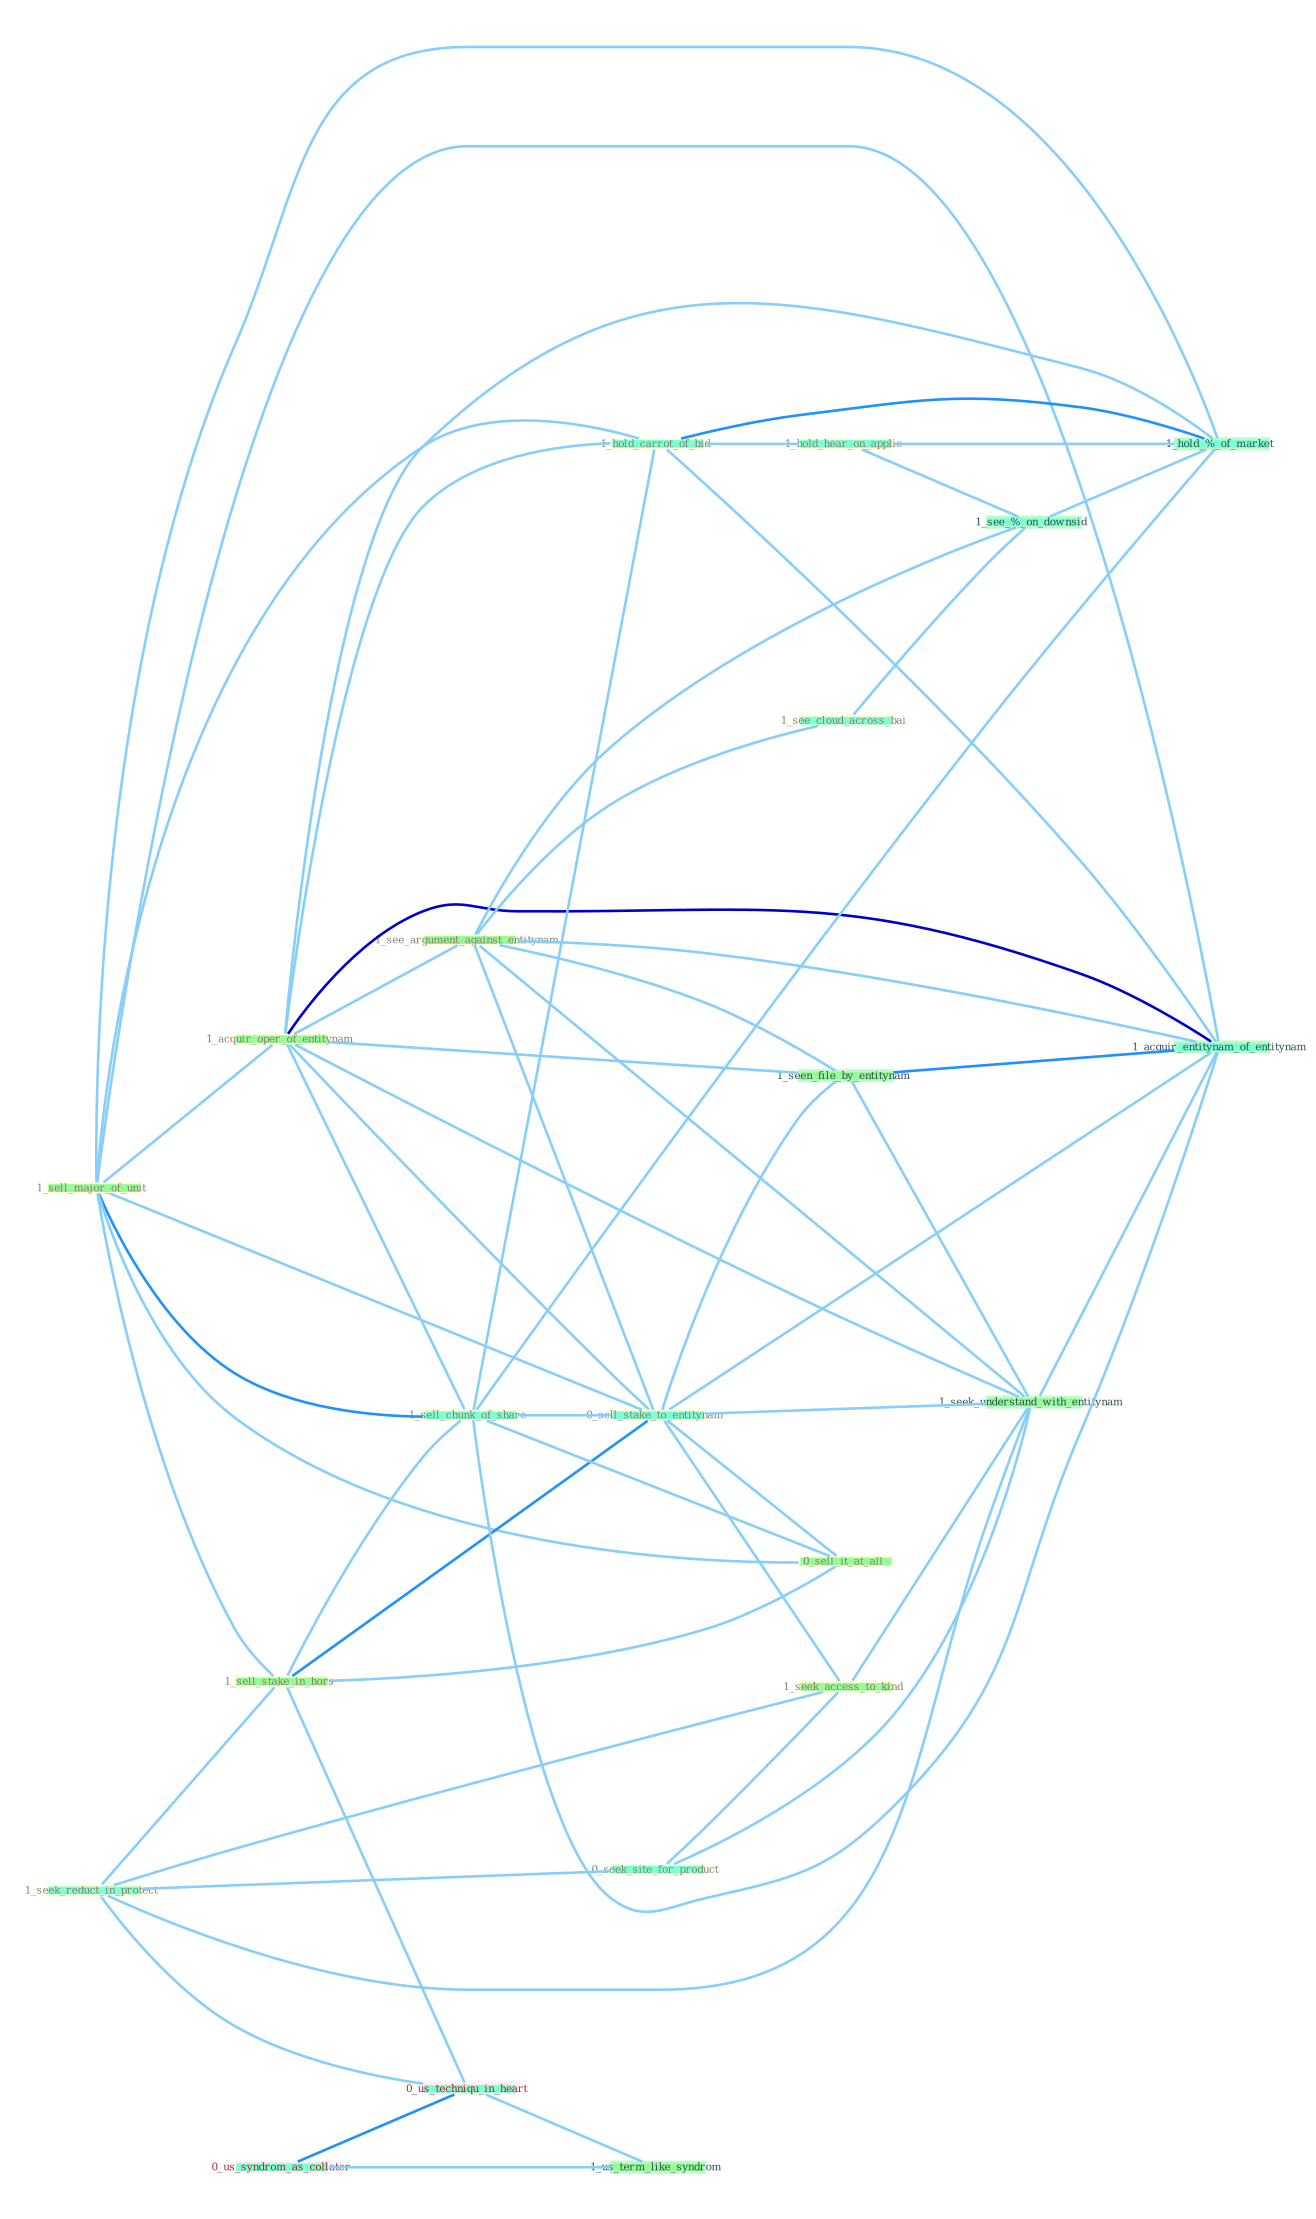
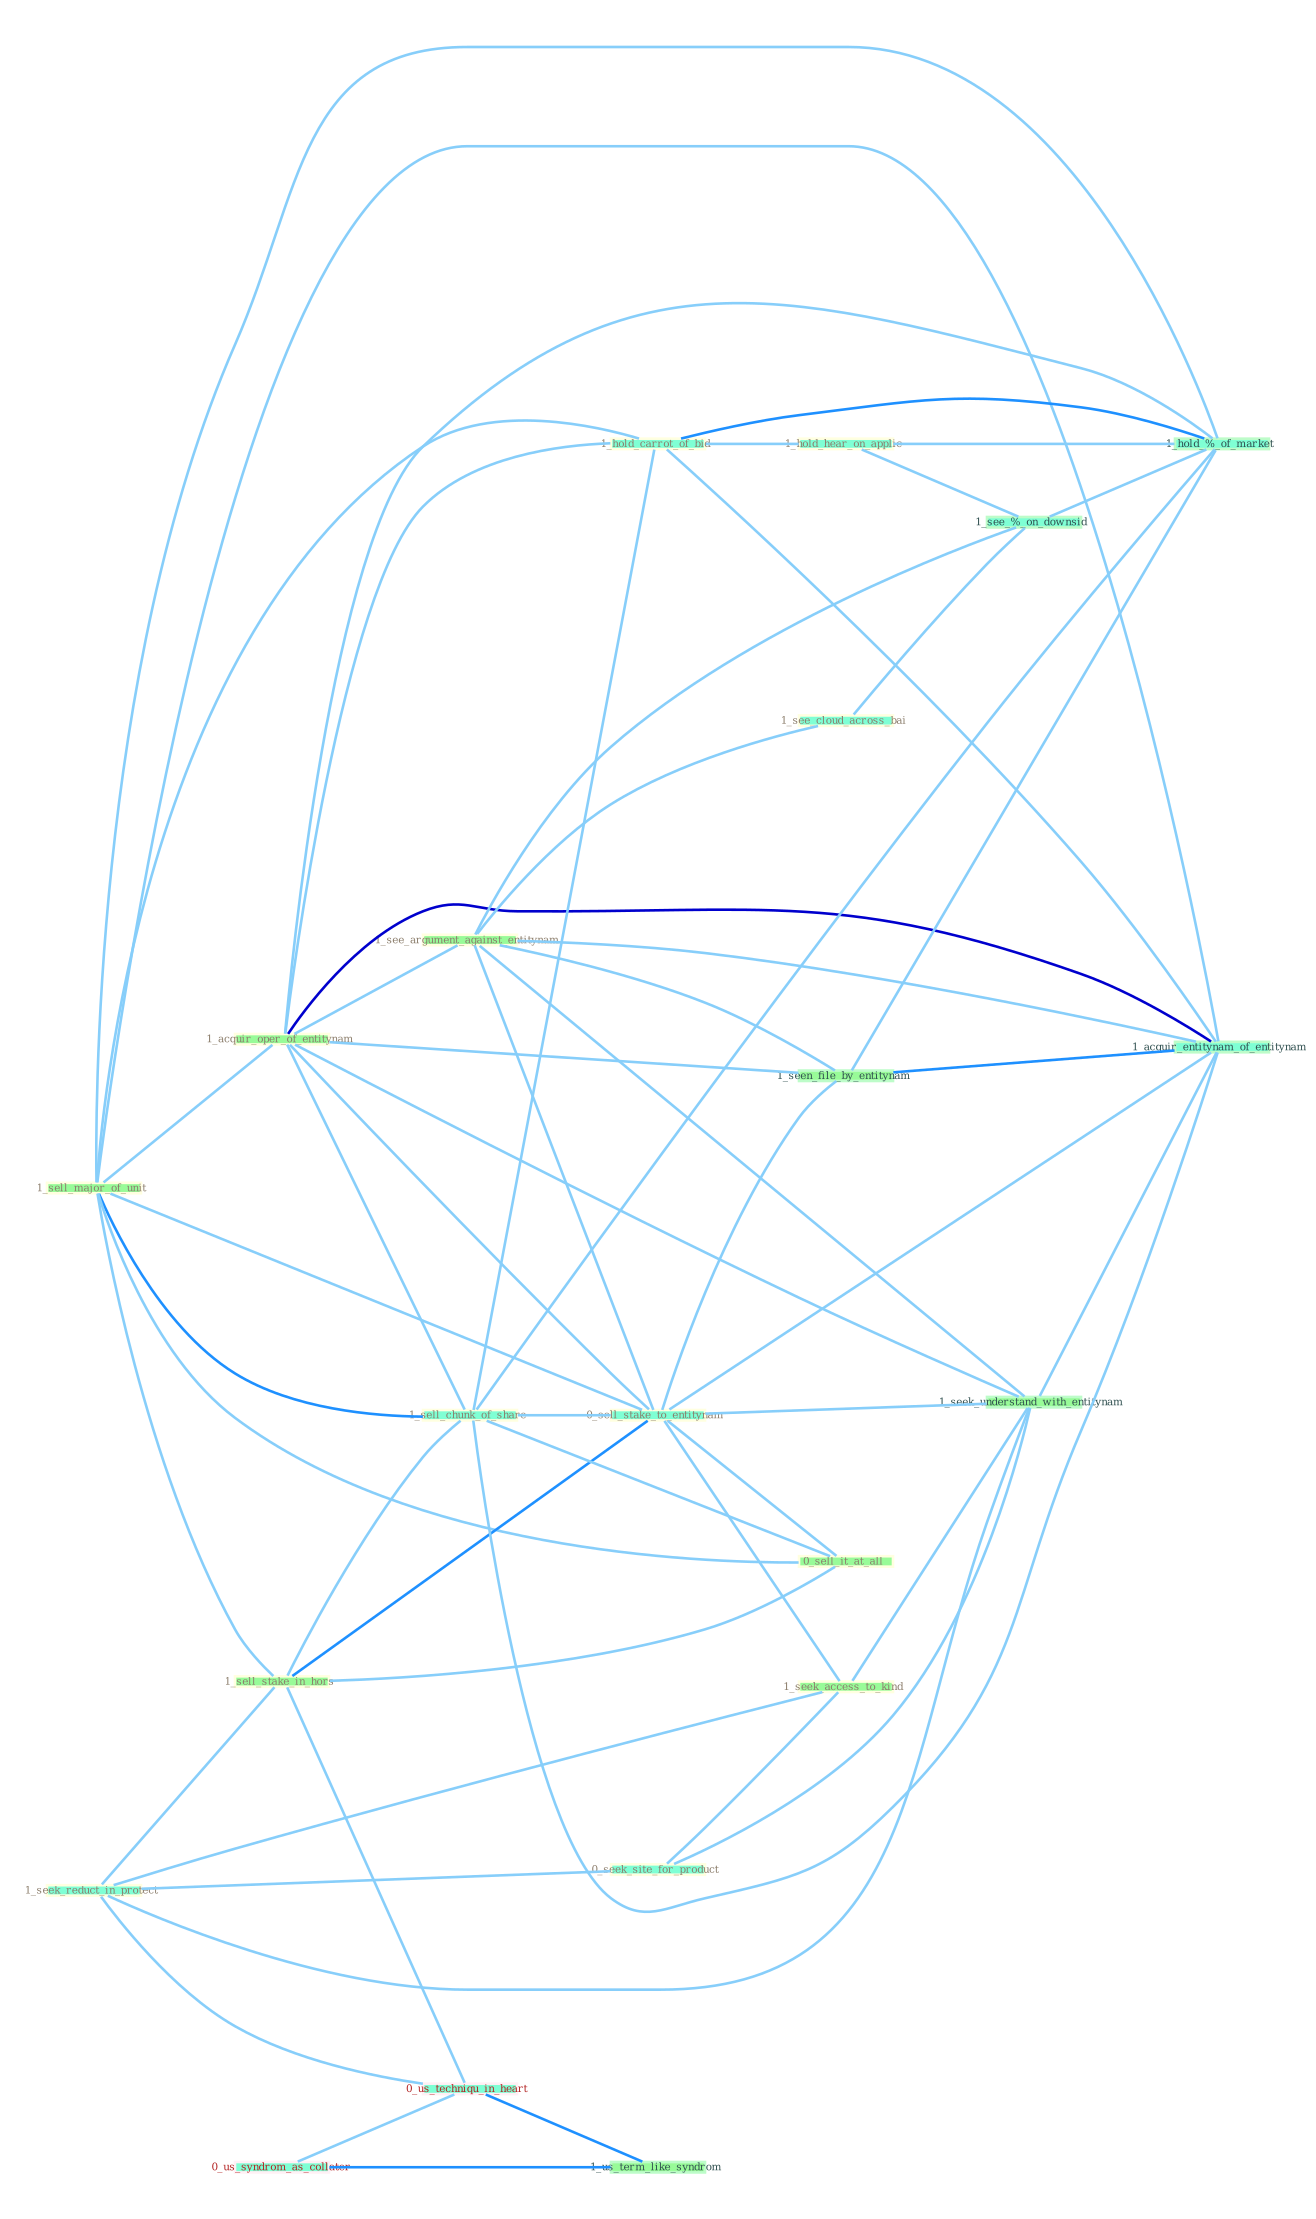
  graph {
    rankdir=LR
    node [color="#ffffe0" fillcolor=aquamarine fixedsize=true fontcolor="#8b7d6b" fontsize=4 shape=polygon style=filled]
    edge [color="#87cefa" w=1]
    "1_seek_reduct_in_protect " [height=.06 width=.5]
    "1_sell_major_of_unit " [fillcolor=palegreen height=.06 width=.5]
    "1_sell_stake_in_hors " [fillcolor=palegreen height=.06 width=.5]
    "1_acquir_oper_of_entitynam " [fillcolor=palegreen height=.06 width=.5]
    "1_sell_chunk_of_share " [height=.06 width=.5]
    "0_seek_site_for_product " [height=.06 width=.5]
    "1_hold_carrot_of_bid " [height=.06 width=.5]
    "1_see_argument_against_entitynam " [fillcolor=palegreen height=.06 width=.5]
    "0_sell_stake_to_entitynam " [height=.06 width=.5]
    "1_hold_hear_on_applic " [height=.06 width=.5]
    "1_see_cloud_across_bai " [height=.06 width=.5]
    "0_sell_it_at_all " [fillcolor=palegreen height=.06 width=.5]
    "1_seek_access_to_kind " [fillcolor=palegreen height=.06 width=.5]
    n14 [color="#fff0f5" fontcolor="#b22222" height=.06 label="0_us_syndrom_as_collater" width=.5]
    "0_us_techniqu_in_heart " [color="#fff0f5" fontcolor="#b22222" height=.06 width=.5]
    "1_seek_understand_with_entitynam " [color="#BDFCC9" fillcolor=palegreen fontcolor="#2f4f4f" height=.06 width=.5]
    "1_acquir_entitynam_of_entitynam " [color="#BDFCC9" fontcolor="#2f4f4f" height=.06 width=.5]
    "1_hold_%_of_market " [color="#BDFCC9" fontcolor="#2f4f4f" height=.06 width=.5]
    "1_seen_file_by_entitynam " [color="#BDFCC9" fillcolor=palegreen fontcolor="#2f4f4f" height=.06 width=.5]
    "1_see_%_on_downsid " [color="#BDFCC9" fontcolor="#2f4f4f" height=.06 width=.5]
    "1_us_term_like_syndrom " [color="#BDFCC9" fillcolor=palegreen fontcolor="#2f4f4f" height=.06 width=.5]
    subgraph sub_1 {
      "1_seek_reduct_in_protect "
      "1_sell_major_of_unit "
      "1_sell_stake_in_hors "
      "1_acquir_oper_of_entitynam "
      "1_sell_chunk_of_share "
      "0_seek_site_for_product "
      "1_hold_carrot_of_bid "
      "1_see_argument_against_entitynam "
      "0_sell_stake_to_entitynam "
      "1_hold_hear_on_applic "
      "1_see_cloud_across_bai "
      "0_sell_it_at_all "
      "1_seek_access_to_kind "
    }
    subgraph sub_2 {
      n14
      "0_us_techniqu_in_heart "
    }
    "1_seek_reduct_in_protect " -- "1_sell_stake_in_hors "
    "1_seek_reduct_in_protect " -- "0_seek_site_for_product "
    "1_seek_reduct_in_protect " -- "1_seek_access_to_kind "
    "1_seek_reduct_in_protect " -- "0_us_techniqu_in_heart "
    "1_seek_reduct_in_protect " -- "1_seek_understand_with_entitynam "
    "1_sell_major_of_unit " -- "1_sell_stake_in_hors "
    "1_sell_major_of_unit " -- "1_acquir_oper_of_entitynam "
    "1_sell_major_of_unit " -- "1_sell_chunk_of_share " [color="#1e90ff" w=2]
    "1_sell_major_of_unit " -- "1_hold_carrot_of_bid "
    "1_sell_major_of_unit " -- "0_sell_stake_to_entitynam "
    "1_sell_major_of_unit " -- "0_sell_it_at_all "
    "1_sell_major_of_unit " -- "1_acquir_entitynam_of_entitynam "
    "1_sell_major_of_unit " -- "1_hold_%_of_market "
    "1_sell_stake_in_hors " -- "1_sell_chunk_of_share "
    "1_sell_stake_in_hors " -- "0_sell_stake_to_entitynam " [color="#1e90ff" w=2]
    "1_sell_stake_in_hors " -- "0_sell_it_at_all "
    "1_sell_stake_in_hors " -- "0_us_techniqu_in_heart "
    "1_acquir_oper_of_entitynam " -- "1_sell_chunk_of_share "
    "1_acquir_oper_of_entitynam " -- "1_hold_carrot_of_bid "
    "1_acquir_oper_of_entitynam " -- "1_see_argument_against_entitynam "
    "1_acquir_oper_of_entitynam " -- "0_sell_stake_to_entitynam "
    "1_acquir_oper_of_entitynam " -- "1_seek_understand_with_entitynam "
    "1_acquir_oper_of_entitynam " -- "1_acquir_entitynam_of_entitynam " [color="#0000cd" w=3]
    "1_acquir_oper_of_entitynam " -- "1_hold_%_of_market "
    "1_acquir_oper_of_entitynam " -- "1_seen_file_by_entitynam "
    "1_sell_chunk_of_share " -- "1_hold_carrot_of_bid "
    "1_sell_chunk_of_share " -- "0_sell_stake_to_entitynam "
    "1_sell_chunk_of_share " -- "0_sell_it_at_all "
    "1_sell_chunk_of_share " -- "1_acquir_entitynam_of_entitynam "
    "1_sell_chunk_of_share " -- "1_hold_%_of_market "
    "0_seek_site_for_product " -- "1_seek_access_to_kind "
    "0_seek_site_for_product " -- "1_seek_understand_with_entitynam "
    "1_hold_carrot_of_bid " -- "1_hold_hear_on_applic "
    "1_hold_carrot_of_bid " -- "1_acquir_entitynam_of_entitynam "
    "1_hold_carrot_of_bid " -- "1_hold_%_of_market " [color="#1e90ff" w=2]
    "1_see_argument_against_entitynam " -- "0_sell_stake_to_entitynam "
    "1_see_argument_against_entitynam " -- "1_see_cloud_across_bai "
    "1_see_argument_against_entitynam " -- "1_seek_understand_with_entitynam "
    "1_see_argument_against_entitynam " -- "1_acquir_entitynam_of_entitynam "
    "1_see_argument_against_entitynam " -- "1_seen_file_by_entitynam "
    "1_see_argument_against_entitynam " -- "1_see_%_on_downsid "
    "0_sell_stake_to_entitynam " -- "0_sell_it_at_all "
    "0_sell_stake_to_entitynam " -- "1_seek_access_to_kind "
    "0_sell_stake_to_entitynam " -- "1_seek_understand_with_entitynam "
    "0_sell_stake_to_entitynam " -- "1_acquir_entitynam_of_entitynam "
    "0_sell_stake_to_entitynam " -- "1_seen_file_by_entitynam "
    "1_hold_hear_on_applic " -- "1_hold_%_of_market "
    "1_hold_hear_on_applic " -- "1_see_%_on_downsid "
    "1_see_cloud_across_bai " -- "1_see_%_on_downsid "
    "1_seek_access_to_kind " -- "1_seek_understand_with_entitynam "
-   n14 -- "0_us_techniqu_in_heart " [color="#1e90ff"]
-   n14 -- "1_us_term_like_syndrom "
-   "0_us_techniqu_in_heart " -- "1_us_term_like_syndrom "
+   n14 -- "0_us_techniqu_in_heart "
+   n14 -- "1_us_term_like_syndrom " [color="#1e90ff"]
+   "0_us_techniqu_in_heart " -- "1_us_term_like_syndrom " [color="#1e90ff"]
    "1_seek_understand_with_entitynam " -- "1_acquir_entitynam_of_entitynam "
-   "1_seen_file_by_entitynam " -- "1_seek_understand_with_entitynam "
+   "1_seen_file_by_entitynam " -- "1_hold_%_of_market "
    "1_seen_file_by_entitynam " -- "1_acquir_entitynam_of_entitynam " [color="#1e90ff"]
    "1_see_%_on_downsid " -- "1_hold_%_of_market "
  }
